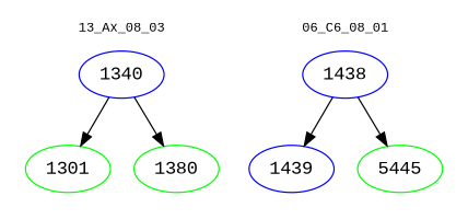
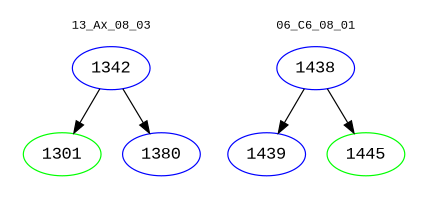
  digraph {
    fontname="Liberation Mono"
    node [color=blue fontname="Liberation Mono"]
    edge [color=black fontname="Liberation Mono"]
-   n1 [label=1340]
+   n1 [label=1342]
    n2 [color=green label=1301]
-   n3 [color=green label=1380]
+   n3 [label=1380]
    n4 [label=1438]
    n5 [label=1439]
-   n6 [color=green label=5445]
+   n6 [color=green label=1445]
    subgraph cluster_1 {
      color=white
      fontsize=10
      label="13_Ax_08_03"
      n1
      n2
      n3
    }
    subgraph cluster_2 {
      color=white
      fontsize=10
      label="06_C6_08_01"
      n4
      n5
      n6
    }
    n1 -> n2
    n1 -> n3
    n4 -> n5
    n4 -> n6
  }
